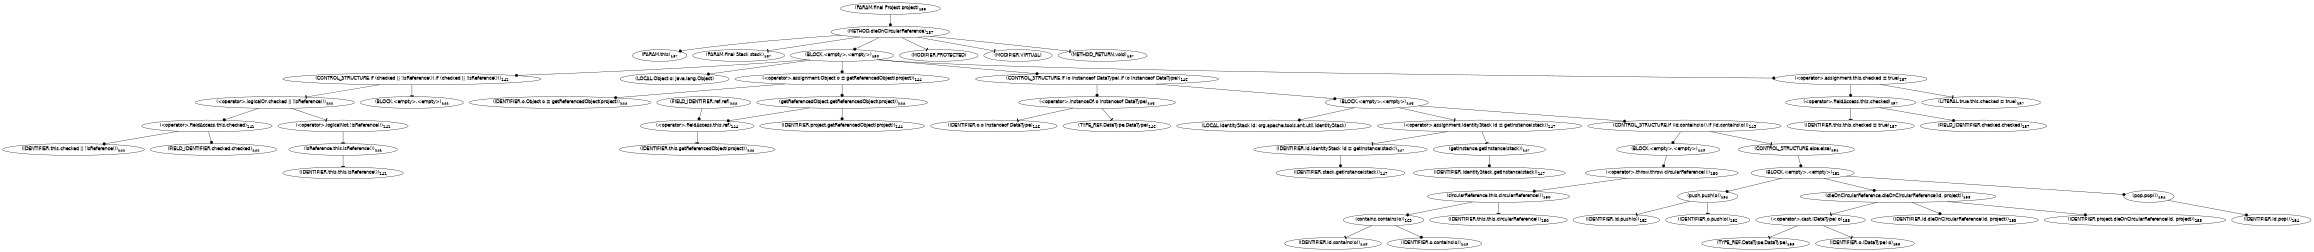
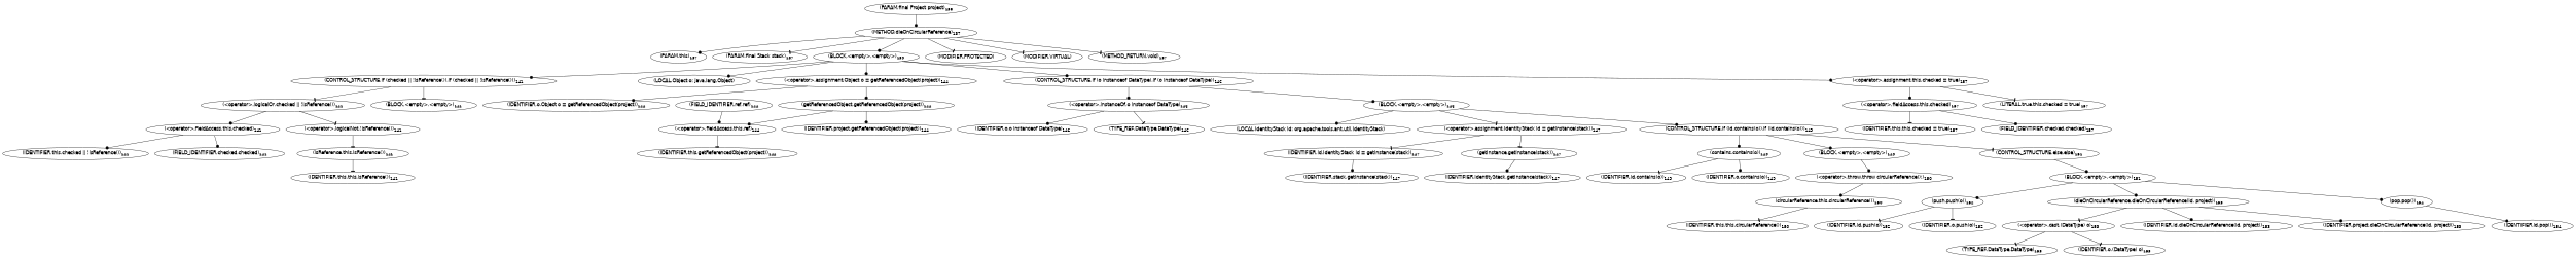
  digraph {
    fontname="DejaVu Sans"
    node [fontname="DejaVu Sans"]
    edge [arrowhead=dot fontname="DejaVu Sans"]
    n1 [label=<(METHOD,dieOnCircularReference)<SUB>137</SUB>>]
    n2 [label=<(PARAM,this)<SUB>137</SUB>>]
    n3 [label=<(PARAM,final Stack stack)<SUB>137</SUB>>]
    n4 [label=<(BLOCK,&lt;empty&gt;,&lt;empty&gt;)<SUB>139</SUB>>]
    n5 [label=<(MODIFIER,PROTECTED)>]
    n6 [label=<(MODIFIER,VIRTUAL)>]
    n7 [label=<(METHOD_RETURN,void)<SUB>137</SUB>>]
    n8 [label=<(PARAM,final Project project)<SUB>138</SUB>>]
    n9 [label=<(CONTROL_STRUCTURE,if (checked || !isReference()),if (checked || !isReference()))<SUB>141</SUB>>]
    n10 [label=<(LOCAL,Object o: java.lang.Object)>]
    n11 [label=<(&lt;operator&gt;.assignment,Object o = getReferencedObject(project))<SUB>144</SUB>>]
    n12 [label=<(CONTROL_STRUCTURE,if (o instanceof DataType),if (o instanceof DataType))<SUB>146</SUB>>]
    n13 [label=<(&lt;operator&gt;.assignment,this.checked = true)<SUB>187</SUB>>]
    n14 [label=<(&lt;operator&gt;.logicalOr,checked || !isReference())<SUB>141</SUB>>]
    n15 [label=<(BLOCK,&lt;empty&gt;,&lt;empty&gt;)<SUB>141</SUB>>]
    n16 [label=<(IDENTIFIER,o,Object o = getReferencedObject(project))<SUB>144</SUB>>]
    n17 [label=<(getReferencedObject,getReferencedObject(project))<SUB>144</SUB>>]
    n18 [label=<(&lt;operator&gt;.instanceOf,o instanceof DataType)<SUB>146</SUB>>]
    n19 [label=<(BLOCK,&lt;empty&gt;,&lt;empty&gt;)<SUB>146</SUB>>]
    n20 [label=<(&lt;operator&gt;.fieldAccess,this.checked)<SUB>157</SUB>>]
    n21 [label=<(LITERAL,true,this.checked = true)<SUB>157</SUB>>]
    n22 [label=<(&lt;operator&gt;.fieldAccess,this.checked)<SUB>141</SUB>>]
    n23 [label=<(&lt;operator&gt;.logicalNot,!isReference())<SUB>141</SUB>>]
    n24 [label=<(IDENTIFIER,this,checked || !isReference())<SUB>141</SUB>>]
    n25 [label=<(FIELD_IDENTIFIER,checked,checked)<SUB>141</SUB>>]
    n26 [label=<(isReference,this.isReference())<SUB>141</SUB>>]
    n27 [label=<(IDENTIFIER,this,this.isReference())<SUB>141</SUB>>]
    n28 [label=<(&lt;operator&gt;.fieldAccess,this.ref)<SUB>144</SUB>>]
    n29 [label=<(IDENTIFIER,project,getReferencedObject(project))<SUB>144</SUB>>]
    n30 [label=<(IDENTIFIER,this,getReferencedObject(project))<SUB>144</SUB>>]
    n31 [label=<(FIELD_IDENTIFIER,ref,ref)<SUB>144</SUB>>]
    n32 [label=<(IDENTIFIER,o,o instanceof DataType)<SUB>146</SUB>>]
    n33 [label=<(TYPE_REF,DataType,DataType)<SUB>146</SUB>>]
    n34 [label=<(LOCAL,IdentityStack id: org.apache.tools.ant.util.IdentityStack)>]
    n35 [label=<(&lt;operator&gt;.assignment,IdentityStack id = getInstance(stack))<SUB>147</SUB>>]
    n36 [label=<(CONTROL_STRUCTURE,if (id.contains(o)),if (id.contains(o)))<SUB>149</SUB>>]
    n37 [label=<(IDENTIFIER,id,IdentityStack id = getInstance(stack))<SUB>147</SUB>>]
    n38 [label=<(getInstance,getInstance(stack))<SUB>147</SUB>>]
-   n39 [label=<(contains,contains(o))<SUB>169</SUB>>]
+   n39 [label=<(contains,contains(o))<SUB>149</SUB>>]
    n40 [label=<(BLOCK,&lt;empty&gt;,&lt;empty&gt;)<SUB>149</SUB>>]
    n41 [label=<(CONTROL_STRUCTURE,else,else)<SUB>151</SUB>>]
    n42 [label=<(IDENTIFIER,stack,getInstance(stack))<SUB>147</SUB>>]
    n43 [label=<(IDENTIFIER,IdentityStack,getInstance(stack))<SUB>147</SUB>>]
    n44 [label=<(IDENTIFIER,id,contains(o))<SUB>149</SUB>>]
    n45 [label=<(IDENTIFIER,o,contains(o))<SUB>149</SUB>>]
    n46 [label=<(&lt;operator&gt;.throw,throw circularReference();)<SUB>150</SUB>>]
    n47 [label=<(BLOCK,&lt;empty&gt;,&lt;empty&gt;)<SUB>151</SUB>>]
    n48 [label=<(circularReference,this.circularReference())<SUB>150</SUB>>]
    n49 [label=<(IDENTIFIER,this,this.circularReference())<SUB>150</SUB>>]
    n50 [label=<(push,push(o))<SUB>152</SUB>>]
    n51 [label=<(dieOnCircularReference,dieOnCircularReference(id, project))<SUB>153</SUB>>]
    n52 [label=<(pop,pop())<SUB>154</SUB>>]
    n53 [label=<(IDENTIFIER,id,push(o))<SUB>152</SUB>>]
    n54 [label=<(IDENTIFIER,o,push(o))<SUB>152</SUB>>]
    n55 [label=<(&lt;operator&gt;.cast,(DataType) o)<SUB>153</SUB>>]
    n56 [label=<(IDENTIFIER,id,dieOnCircularReference(id, project))<SUB>153</SUB>>]
    n57 [label=<(IDENTIFIER,project,dieOnCircularReference(id, project))<SUB>153</SUB>>]
    n58 [label=<(IDENTIFIER,id,pop())<SUB>154</SUB>>]
    n59 [label=<(TYPE_REF,DataType,DataType)<SUB>153</SUB>>]
    n60 [label=<(IDENTIFIER,o,(DataType) o)<SUB>153</SUB>>]
    n61 [label=<(IDENTIFIER,this,this.checked = true)<SUB>157</SUB>>]
    n62 [label=<(FIELD_IDENTIFIER,checked,checked)<SUB>157</SUB>>]
    n1 -> n2
    n1 -> n3 [arrowhead=tee]
    n1 -> n4
    n1 -> n5 [arrowhead=tee]
    n1 -> n6 [arrowhead=tee]
    n1 -> n7 [arrowhead=tee]
    n4 -> n9
    n4 -> n10
    n4 -> n11
    n4 -> n12
    n4 -> n13
    n8 -> n1
    n9 -> n14 [arrowhead=tee]
    n9 -> n15 [arrowhead=tee]
    n11 -> n16
    n11 -> n17
    n12 -> n18
    n12 -> n19
    n13 -> n20
    n13 -> n21 [arrowhead=tee]
    n14 -> n22
    n14 -> n23 [arrowhead=tee]
    n17 -> n28
    n17 -> n29
-   n18 -> n32 [arrowhead=tee]
+   n18 -> n32
    n18 -> n33 [arrowhead=tee]
    n19 -> n34
    n19 -> n35 [arrowhead=tee]
    n19 -> n36
    n20 -> n61 [arrowhead=tee]
    n20 -> n62
    n22 -> n24
    n22 -> n25
    n23 -> n26 [arrowhead=tee]
    n26 -> n27 [arrowhead=tee]
    n28 -> n30 [arrowhead=tee]
    n31 -> n28
    n35 -> n37 [arrowhead=tee]
    n35 -> n38 [arrowhead=tee]
-   n48 -> n39
+   n36 -> n39
    n36 -> n40
    n36 -> n41 [arrowhead=tee]
    n37 -> n42
    n38 -> n43
    n39 -> n44 [arrowhead=tee]
    n39 -> n45
    n40 -> n46
    n41 -> n47
    n46 -> n48
    n47 -> n50
    n47 -> n51
    n47 -> n52
    n48 -> n49 [arrowhead=tee]
    n50 -> n53 [arrowhead=tee]
    n50 -> n54 [arrowhead=tee]
    n51 -> n55 [arrowhead=tee]
    n51 -> n56
    n51 -> n57
    n52 -> n58
    n55 -> n59 [arrowhead=tee]
    n55 -> n60 [arrowhead=tee]
  }
